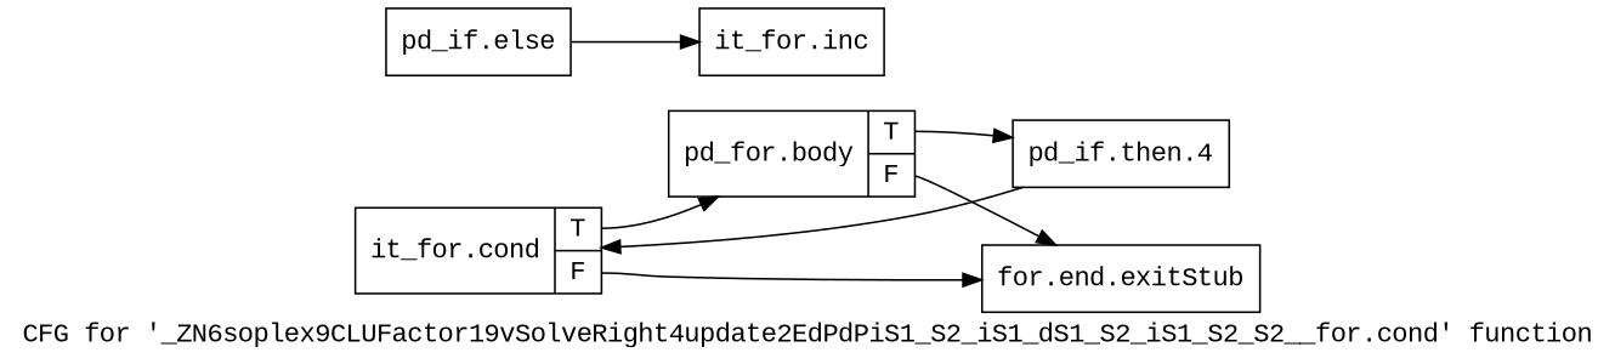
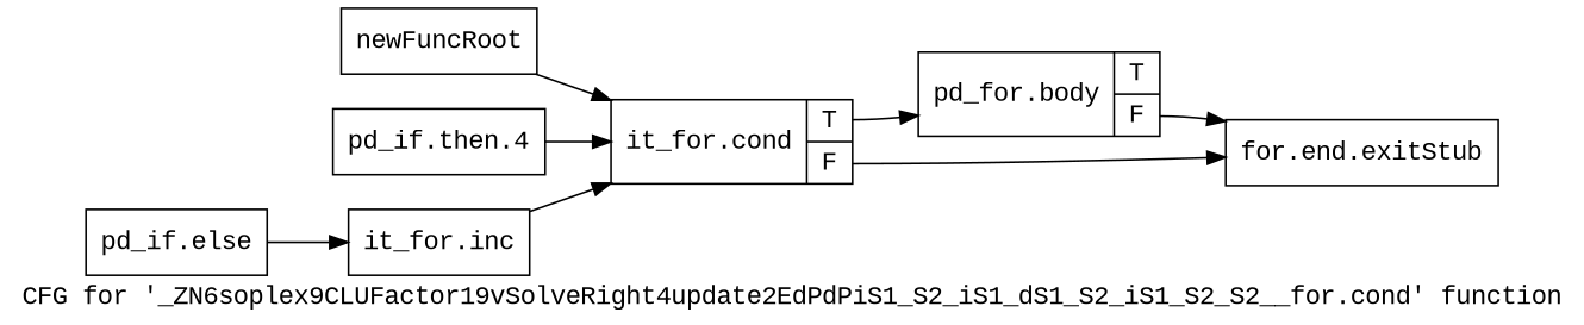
  digraph {
    fontname="Liberation Mono"
    label="CFG for '_ZN6soplex9CLUFactor19vSolveRight4update2EdPdPiS1_S2_iS1_dS1_S2_iS1_S2_S2__for.cond' function"
    rankdir=LR
    node [fontname="Liberation Mono" shape=record]
    edge [fontname="Liberation Mono"]
+   n1 [label="{newFuncRoot}"]
    n2 [label="{it_for.cond|{<s0>T|<s1>F}}"]
    n3 [label="{for.end.exitStub}"]
    n4 [label="{pd_for.body|{<s0>T|<s1>F}}"]
    n5 [label="{pd_if.then.4}"]
    n6 [label="{pd_if.else}"]
    n7 [label="{it_for.inc}"]
+   n1 -> n2
    n2 -> n3 [tailport=s1]
    n2 -> n4 [tailport=s0]
    n4 -> n3 [tailport=s1]
-   n4 -> n5 [tailport=s0]
    n5 -> n2
    n6 -> n7
+   n7 -> n2
  }
